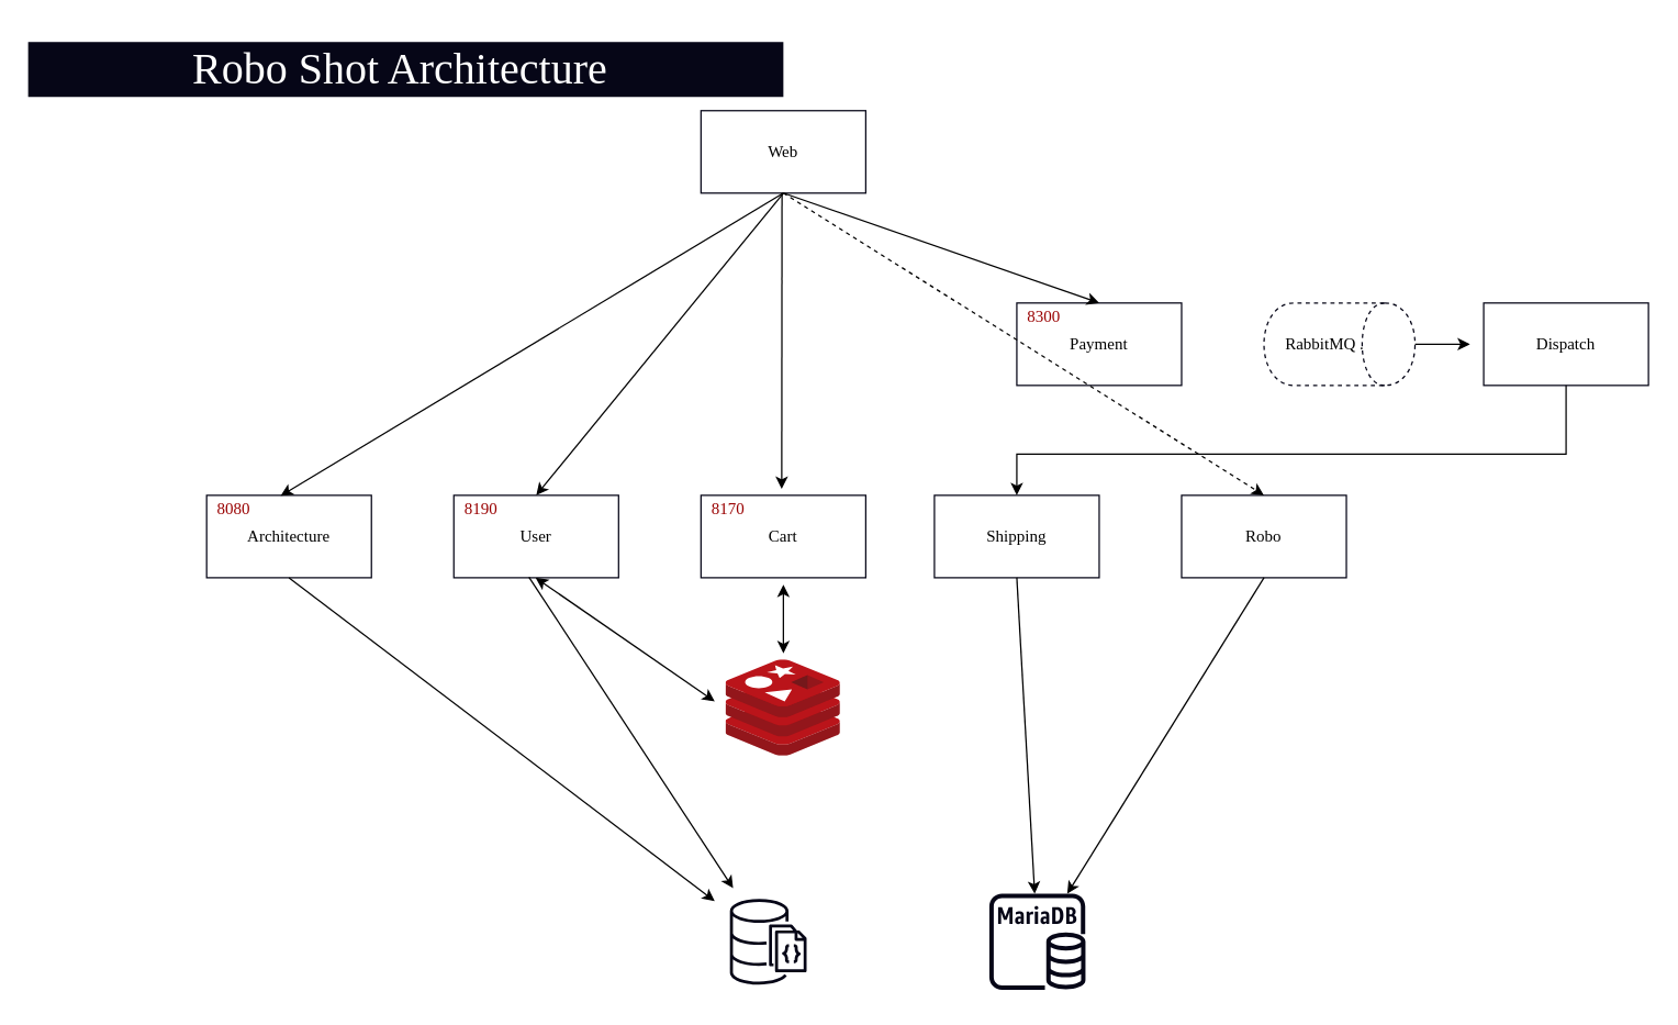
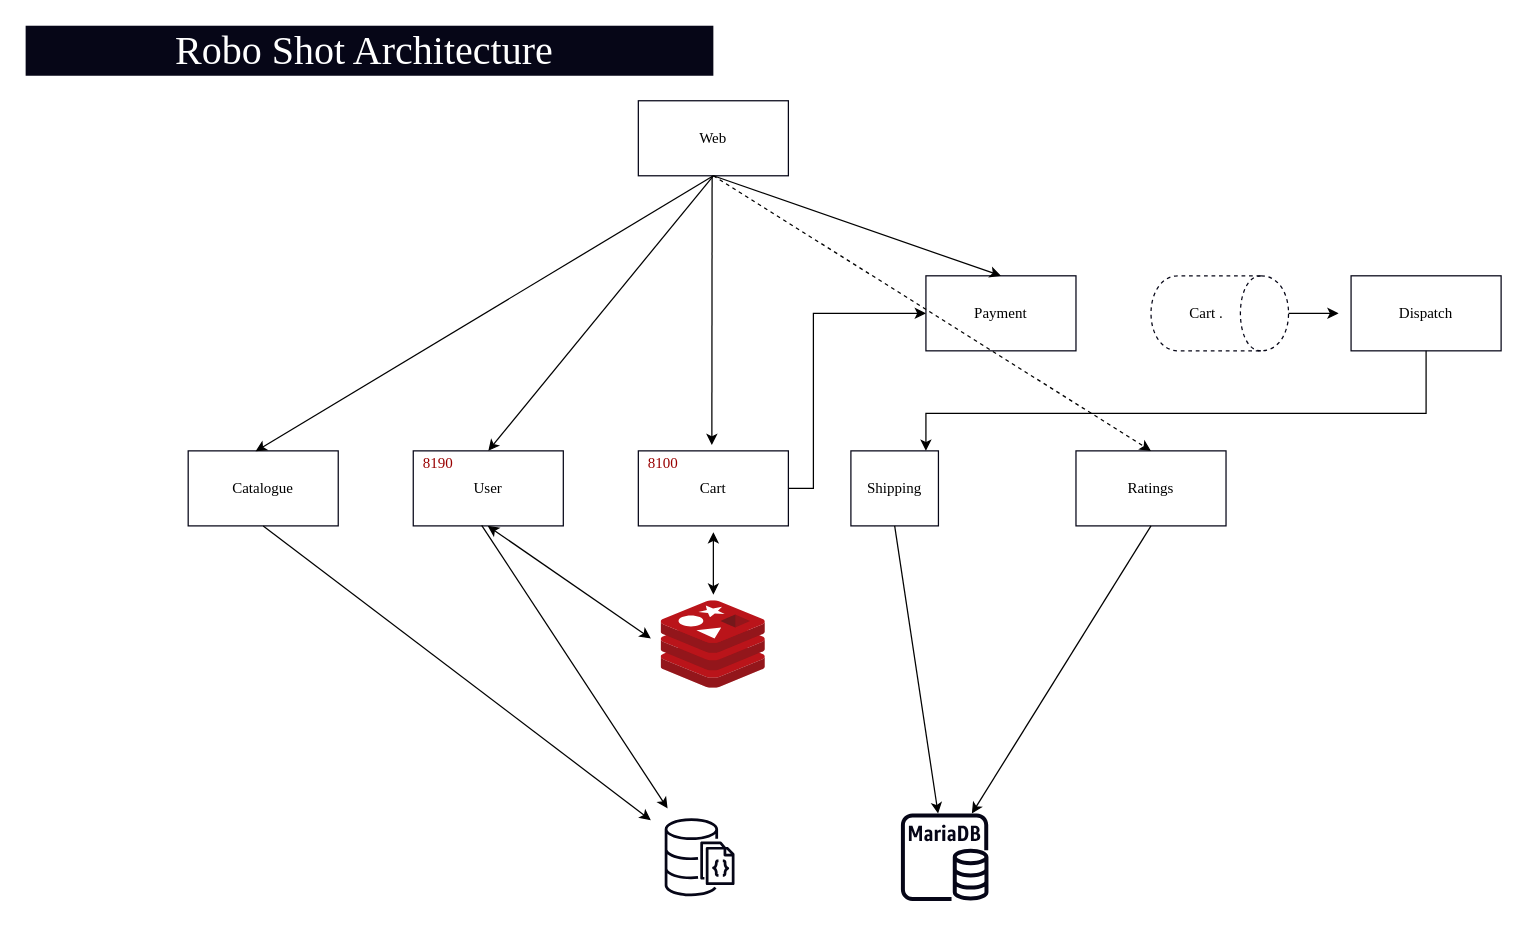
  <mxCell id="0" />
  <mxCell id="1" parent="0" />
  <mxCell id="2" value="" style="outlineConnect=0;fontColor=#232F3E;gradientColor=none;gradientDirection=north;fillColor=none;strokeColor=#060617;dashed=0;verticalLabelPosition=bottom;verticalAlign=top;align=center;html=1;fontSize=12;fontStyle=0;aspect=fixed;shape=mxgraph.aws4.resourceIcon;resIcon=mxgraph.aws4.documentdb_with_mongodb_compatibility;" parent="1" vertex="1"><mxGeometry x="520" y="646" width="78" height="78" as="geometry" /></mxCell>
  <mxCell id="3" value="" style="outlineConnect=0;fontColor=#232F3E;gradientColor=none;fillColor=#060617;strokeColor=none;dashed=0;verticalLabelPosition=bottom;verticalAlign=top;align=center;html=1;fontSize=12;fontStyle=0;aspect=fixed;pointerEvents=1;shape=mxgraph.aws4.rds_mariadb_instance;" parent="1" vertex="1"><mxGeometry x="720" y="650" width="70" height="70" as="geometry" /></mxCell>
- <mxCell id="4" value="&lt;font face=&quot;Consolas&quot;&gt;Architecture&lt;/font&gt;" style="rounded=0;whiteSpace=wrap;html=1;strokeColor=#060617;fillColor=none;gradientColor=none;" parent="1" vertex="1"><mxGeometry x="150" y="360" width="120" height="60" as="geometry" /></mxCell>
+ <mxCell id="4" value="&lt;font face=&quot;Consolas&quot;&gt;Catalogue&lt;/font&gt;" style="rounded=0;whiteSpace=wrap;html=1;strokeColor=#060617;fillColor=none;gradientColor=none;" parent="1" vertex="1"><mxGeometry x="150" y="360" width="120" height="60" as="geometry" /></mxCell>
  <mxCell id="5" value="&lt;font face=&quot;Consolas&quot;&gt;User&lt;/font&gt;" style="rounded=0;whiteSpace=wrap;html=1;strokeColor=#060617;fillColor=none;gradientColor=none;" parent="1" vertex="1"><mxGeometry x="330" y="360" width="120" height="60" as="geometry" /></mxCell>
+ <mxCell id="6" style="edgeStyle=orthogonalEdgeStyle;rounded=0;orthogonalLoop=1;jettySize=auto;html=1;entryX=0;entryY=0.5;entryDx=0;entryDy=0;" parent="1" source="7" target="9" edge="1"><mxGeometry relative="1" as="geometry"><Array as="points"><mxPoint x="650" y="390" /><mxPoint x="650" y="250" /></Array></mxGeometry></mxCell>
  <mxCell id="7" value="&lt;font face=&quot;Consolas&quot;&gt;Cart&lt;/font&gt;" style="rounded=0;whiteSpace=wrap;html=1;strokeColor=#060617;fillColor=none;gradientColor=none;" parent="1" vertex="1"><mxGeometry x="510" y="360" width="120" height="60" as="geometry" /></mxCell>
- <mxCell id="8" value="&lt;font face=&quot;Consolas&quot;&gt;Shipping&lt;/font&gt;" style="rounded=0;whiteSpace=wrap;html=1;strokeColor=#060617;fillColor=none;gradientColor=none;" parent="1" vertex="1"><mxGeometry x="680" y="360" width="120" height="60" as="geometry" /></mxCell>
+ <mxCell id="8" value="&lt;font face=&quot;Consolas&quot;&gt;Shipping&lt;/font&gt;" style="rounded=0;whiteSpace=wrap;html=1;strokeColor=#060617;fillColor=none;gradientColor=none;" parent="1" vertex="1"><mxGeometry x="680" y="360" width="70" height="60" as="geometry" /></mxCell>
  <mxCell id="9" value="&lt;font face=&quot;Consolas&quot;&gt;Payment&lt;/font&gt;" style="rounded=0;whiteSpace=wrap;html=1;strokeColor=#060617;fillColor=none;gradientColor=none;" parent="1" vertex="1"><mxGeometry x="740" y="220" width="120" height="60" as="geometry" /></mxCell>
  <mxCell id="10" style="edgeStyle=orthogonalEdgeStyle;rounded=0;orthogonalLoop=1;jettySize=auto;html=1;" parent="1" source="11" target="8" edge="1"><mxGeometry relative="1" as="geometry"><Array as="points"><mxPoint x="1140" y="330" /><mxPoint x="740" y="330" /></Array></mxGeometry></mxCell>
  <mxCell id="11" value="&lt;font face=&quot;Consolas&quot;&gt;Dispatch&lt;/font&gt;" style="rounded=0;whiteSpace=wrap;html=1;strokeColor=#060617;fillColor=none;gradientColor=none;" parent="1" vertex="1"><mxGeometry x="1080" y="220" width="120" height="60" as="geometry" /></mxCell>
  <mxCell id="12" value="&lt;font face=&quot;Consolas&quot;&gt;Web&lt;/font&gt;" style="rounded=0;whiteSpace=wrap;html=1;strokeColor=#060617;fillColor=none;gradientColor=none;" parent="1" vertex="1"><mxGeometry x="510" y="80" width="120" height="60" as="geometry" /></mxCell>
- <mxCell id="13" value="&lt;font face=&quot;Consolas&quot;&gt;Robo&lt;/font&gt;" style="rounded=0;whiteSpace=wrap;html=1;strokeColor=#060617;fillColor=none;gradientColor=none;" parent="1" vertex="1"><mxGeometry x="860" y="360" width="120" height="60" as="geometry" /></mxCell>
+ <mxCell id="13" value="&lt;font face=&quot;Consolas&quot;&gt;Ratings&lt;/font&gt;" style="rounded=0;whiteSpace=wrap;html=1;strokeColor=#060617;fillColor=none;gradientColor=none;" parent="1" vertex="1"><mxGeometry x="860" y="360" width="120" height="60" as="geometry" /></mxCell>
  <mxCell id="14" value="" style="endArrow=classic;html=1;exitX=0.5;exitY=1;exitDx=0;exitDy=0;" parent="1" source="13" target="3" edge="1"><mxGeometry width="50" height="50" relative="1" as="geometry"><mxPoint x="1270" y="420" as="sourcePoint" /><mxPoint x="800" y="680" as="targetPoint" /></mxGeometry></mxCell>
  <mxCell id="15" value="" style="endArrow=classic;html=1;exitX=0.5;exitY=1;exitDx=0;exitDy=0;" parent="1" source="8" target="3" edge="1"><mxGeometry width="50" height="50" relative="1" as="geometry"><mxPoint x="930" y="430" as="sourcePoint" /><mxPoint x="786.792" y="660" as="targetPoint" /></mxGeometry></mxCell>
  <mxCell id="16" value="" style="aspect=fixed;html=1;points=[];align=center;image;fontSize=12;image=img/lib/mscae/Cache_Redis_Product.svg;strokeColor=#060617;fillColor=none;gradientColor=none;" parent="1" vertex="1"><mxGeometry x="528.34" y="480" width="83.33" height="70" as="geometry" /></mxCell>
  <mxCell id="17" value="" style="endArrow=classic;startArrow=classic;html=1;entryX=0.5;entryY=1;entryDx=0;entryDy=0;" parent="1" edge="1"><mxGeometry width="50" height="50" relative="1" as="geometry"><mxPoint x="570" y="475" as="sourcePoint" /><mxPoint x="570" y="425" as="targetPoint" /></mxGeometry></mxCell>
  <mxCell id="18" value="" style="endArrow=classic;html=1;exitX=0.456;exitY=0.992;exitDx=0;exitDy=0;exitPerimeter=0;" parent="1" source="5" target="2" edge="1"><mxGeometry width="50" height="50" relative="1" as="geometry"><mxPoint x="750" y="430" as="sourcePoint" /><mxPoint x="763.019" y="660" as="targetPoint" /></mxGeometry></mxCell>
  <mxCell id="19" value="" style="endArrow=classic;startArrow=classic;html=1;entryX=0.5;entryY=1;entryDx=0;entryDy=0;" parent="1" edge="1"><mxGeometry width="50" height="50" relative="1" as="geometry"><mxPoint x="520" y="510" as="sourcePoint" /><mxPoint x="389.58" y="420" as="targetPoint" /></mxGeometry></mxCell>
  <mxCell id="20" value="" style="endArrow=classic;html=1;" parent="1" target="2" edge="1"><mxGeometry width="50" height="50" relative="1" as="geometry"><mxPoint x="210" y="420" as="sourcePoint" /><mxPoint x="358.678" y="650" as="targetPoint" /></mxGeometry></mxCell>
  <mxCell id="21" style="edgeStyle=orthogonalEdgeStyle;rounded=0;orthogonalLoop=1;jettySize=auto;html=1;" parent="1" source="22" edge="1"><mxGeometry relative="1" as="geometry"><mxPoint x="1070" y="250" as="targetPoint" /></mxGeometry></mxCell>
- <mxCell id="22" value="&lt;font face=&quot;Consolas&quot;&gt;RabbitMQ .&amp;nbsp;&lt;/font&gt;" style="shape=cylinder;whiteSpace=wrap;html=1;boundedLbl=1;backgroundOutline=1;strokeColor=#060617;fillColor=none;gradientColor=none;direction=south;dashed=1;" parent="1" vertex="1"><mxGeometry x="920" y="220" width="110" height="60" as="geometry" /></mxCell>
+ <mxCell id="22" value="&lt;font face=&quot;Consolas&quot;&gt;Cart .&amp;nbsp;&lt;/font&gt;" style="shape=cylinder;whiteSpace=wrap;html=1;boundedLbl=1;backgroundOutline=1;strokeColor=#060617;fillColor=none;gradientColor=none;direction=south;dashed=1;" parent="1" vertex="1"><mxGeometry x="920" y="220" width="110" height="60" as="geometry" /></mxCell>
  <mxCell id="23" value="" style="endArrow=classic;html=1;entryX=0.449;entryY=0.006;entryDx=0;entryDy=0;entryPerimeter=0;" parent="1" target="4" edge="1"><mxGeometry width="50" height="50" relative="1" as="geometry"><mxPoint x="570" y="140" as="sourcePoint" /><mxPoint x="620" y="90" as="targetPoint" /></mxGeometry></mxCell>
  <mxCell id="24" value="" style="endArrow=classic;html=1;entryX=0.5;entryY=0;entryDx=0;entryDy=0;" parent="1" target="5" edge="1"><mxGeometry width="50" height="50" relative="1" as="geometry"><mxPoint x="570" y="140" as="sourcePoint" /><mxPoint x="213.88" y="370.36" as="targetPoint" /></mxGeometry></mxCell>
  <mxCell id="25" value="" style="endArrow=classic;html=1;entryX=0.49;entryY=-0.078;entryDx=0;entryDy=0;entryPerimeter=0;" parent="1" target="7" edge="1"><mxGeometry width="50" height="50" relative="1" as="geometry"><mxPoint x="569" y="140" as="sourcePoint" /><mxPoint x="400" y="370" as="targetPoint" /></mxGeometry></mxCell>
  <mxCell id="26" value="" style="endArrow=classic;html=1;entryX=0.5;entryY=0;entryDx=0;entryDy=0;" parent="1" target="9" edge="1"><mxGeometry width="50" height="50" relative="1" as="geometry"><mxPoint x="570" y="140" as="sourcePoint" /><mxPoint x="578.8" y="365.32" as="targetPoint" /></mxGeometry></mxCell>
  <mxCell id="27" value="" style="endArrow=classic;html=1;entryX=0.5;entryY=0;entryDx=0;entryDy=0;dashed=1;" parent="1" target="13" edge="1"><mxGeometry width="50" height="50" relative="1" as="geometry"><mxPoint x="570" y="140" as="sourcePoint" /><mxPoint x="810" y="230" as="targetPoint" /></mxGeometry></mxCell>
- <mxCell id="28" value="&lt;font face=&quot;Consolas&quot; style=&quot;font-size: 32px&quot; color=&quot;#ffffff&quot;&gt;Robo Shot Architecture&amp;nbsp;&lt;/font&gt;" style="text;html=1;strokeColor=none;fillColor=#060617;align=center;verticalAlign=middle;whiteSpace=wrap;rounded=0;dashed=1;gradientColor=none;" parent="1" vertex="1"><mxGeometry x="20" y="30" width="550" height="40" as="geometry" /></mxCell>
- <mxCell id="29" value="&lt;font face=&quot;Chalkboard&quot; color=&quot;#990000&quot;&gt;8080&lt;/font&gt;" style="text;html=1;strokeColor=none;fillColor=none;align=center;verticalAlign=middle;whiteSpace=wrap;rounded=0;" vertex="1" parent="1"><mxGeometry x="150" y="360" width="40" height="20" as="geometry" /></mxCell>
+ <mxCell id="28" value="&lt;font face=&quot;Consolas&quot; style=&quot;font-size: 32px&quot; color=&quot;#ffffff&quot;&gt;Robo Shot Architecture&amp;nbsp;&lt;/font&gt;" style="text;html=1;strokeColor=none;fillColor=#060617;align=center;verticalAlign=middle;whiteSpace=wrap;rounded=0;dashed=1;gradientColor=none;" parent="1" vertex="1"><mxGeometry x="20" y="20" width="550" height="40" as="geometry" /></mxCell>
  <mxCell id="30" value="&lt;font face=&quot;Chalkboard&quot; color=&quot;#990000&quot;&gt;8190&lt;/font&gt;" style="text;html=1;strokeColor=none;fillColor=none;align=center;verticalAlign=middle;whiteSpace=wrap;rounded=0;" vertex="1" parent="1"><mxGeometry x="330" y="360" width="40" height="20" as="geometry" /></mxCell>
- <mxCell id="31" value="&lt;font face=&quot;Chalkboard&quot; color=&quot;#990000&quot;&gt;8170&lt;/font&gt;" style="text;html=1;strokeColor=none;fillColor=none;align=center;verticalAlign=middle;whiteSpace=wrap;rounded=0;" vertex="1" parent="1"><mxGeometry x="510" y="360" width="40" height="20" as="geometry" /></mxCell>
- <mxCell id="32" value="&lt;font face=&quot;Chalkboard&quot; color=&quot;#990000&quot;&gt;8300&lt;/font&gt;" style="text;html=1;strokeColor=none;fillColor=none;align=center;verticalAlign=middle;whiteSpace=wrap;rounded=0;" vertex="1" parent="1"><mxGeometry x="740" y="220" width="40" height="20" as="geometry" /></mxCell>
+ <mxCell id="31" value="&lt;font face=&quot;Chalkboard&quot; color=&quot;#990000&quot;&gt;8100&lt;/font&gt;" style="text;html=1;strokeColor=none;fillColor=none;align=center;verticalAlign=middle;whiteSpace=wrap;rounded=0;" vertex="1" parent="1"><mxGeometry x="510" y="360" width="40" height="20" as="geometry" /></mxCell>
